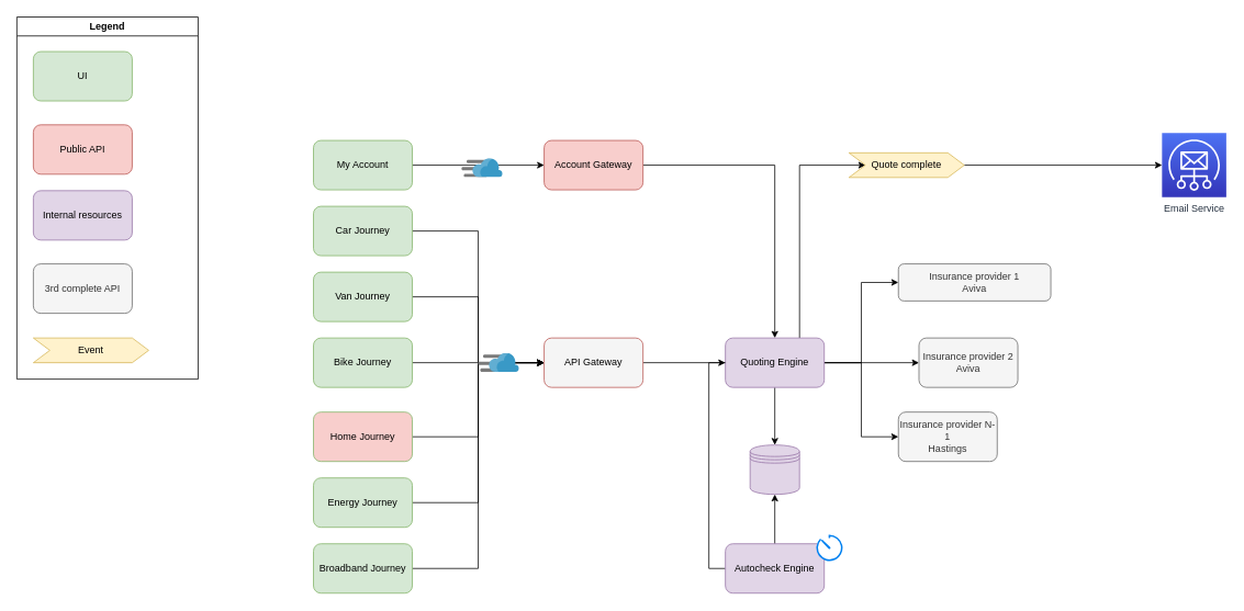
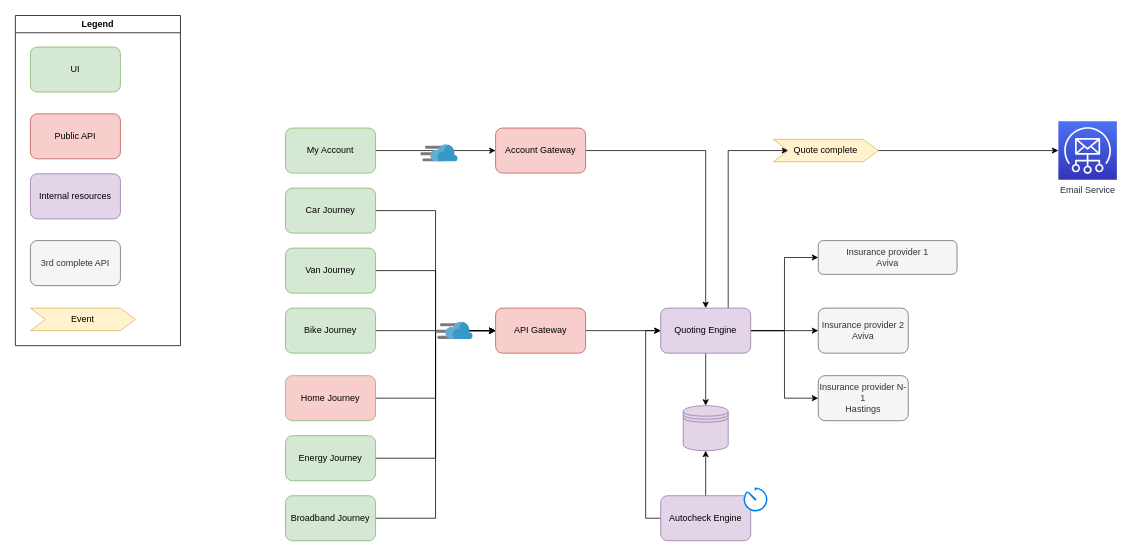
  <mxCell id="0" />
  <mxCell id="1" parent="0" />
  <mxCell id="2" style="edgeStyle=orthogonalEdgeStyle;rounded=0;orthogonalLoop=1;jettySize=auto;html=1;" parent="1" source="3" target="19" edge="1"><mxGeometry relative="1" as="geometry" /></mxCell>
  <mxCell id="3" value="My Account" style="rounded=1;whiteSpace=wrap;html=1;fillColor=#d5e8d4;strokeColor=#82b366;" parent="1" vertex="1"><mxGeometry x="380" y="170" width="120" height="60" as="geometry" /></mxCell>
  <mxCell id="4" style="edgeStyle=orthogonalEdgeStyle;rounded=0;orthogonalLoop=1;jettySize=auto;html=1;entryX=0;entryY=0.5;entryDx=0;entryDy=0;" parent="1" source="5" target="17" edge="1"><mxGeometry relative="1" as="geometry" /></mxCell>
  <mxCell id="5" value="Car Journey" style="rounded=1;whiteSpace=wrap;html=1;fillColor=#d5e8d4;strokeColor=#82b366;" parent="1" vertex="1"><mxGeometry x="380" y="250" width="120" height="60" as="geometry" /></mxCell>
  <mxCell id="6" style="edgeStyle=orthogonalEdgeStyle;rounded=0;orthogonalLoop=1;jettySize=auto;html=1;entryX=0;entryY=0.5;entryDx=0;entryDy=0;" parent="1" source="7" target="17" edge="1"><mxGeometry relative="1" as="geometry" /></mxCell>
  <mxCell id="7" value="Van Journey" style="rounded=1;whiteSpace=wrap;html=1;fillColor=#d5e8d4;strokeColor=#82b366;" parent="1" vertex="1"><mxGeometry x="380" y="330" width="120" height="60" as="geometry" /></mxCell>
  <mxCell id="8" style="edgeStyle=orthogonalEdgeStyle;rounded=0;orthogonalLoop=1;jettySize=auto;html=1;" parent="1" source="9" edge="1"><mxGeometry relative="1" as="geometry"><mxPoint x="660" y="440" as="targetPoint" /></mxGeometry></mxCell>
  <mxCell id="9" value="Bike Journey" style="rounded=1;whiteSpace=wrap;html=1;fillColor=#d5e8d4;strokeColor=#82b366;" parent="1" vertex="1"><mxGeometry x="380" y="410" width="120" height="60" as="geometry" /></mxCell>
  <mxCell id="10" style="edgeStyle=orthogonalEdgeStyle;rounded=0;orthogonalLoop=1;jettySize=auto;html=1;entryX=0;entryY=0.5;entryDx=0;entryDy=0;" parent="1" source="11" target="17" edge="1"><mxGeometry relative="1" as="geometry" /></mxCell>
  <mxCell id="11" value="Home Journey" style="rounded=1;whiteSpace=wrap;html=1;fillColor=#f8cecc;strokeColor=#82b366;" parent="1" vertex="1"><mxGeometry x="380" y="500" width="120" height="60" as="geometry" /></mxCell>
  <mxCell id="12" style="edgeStyle=orthogonalEdgeStyle;rounded=0;orthogonalLoop=1;jettySize=auto;html=1;entryX=0;entryY=0.5;entryDx=0;entryDy=0;" parent="1" source="13" target="17" edge="1"><mxGeometry relative="1" as="geometry" /></mxCell>
  <mxCell id="13" value="Energy Journey" style="rounded=1;whiteSpace=wrap;html=1;fillColor=#d5e8d4;strokeColor=#82b366;" parent="1" vertex="1"><mxGeometry x="380" y="580" width="120" height="60" as="geometry" /></mxCell>
  <mxCell id="14" style="edgeStyle=orthogonalEdgeStyle;rounded=0;orthogonalLoop=1;jettySize=auto;html=1;entryX=0;entryY=0.5;entryDx=0;entryDy=0;" parent="1" source="15" target="17" edge="1"><mxGeometry relative="1" as="geometry" /></mxCell>
  <mxCell id="15" value="Broadband Journey" style="rounded=1;whiteSpace=wrap;html=1;fillColor=#d5e8d4;strokeColor=#82b366;" parent="1" vertex="1"><mxGeometry x="380" y="660" width="120" height="60" as="geometry" /></mxCell>
  <mxCell id="16" style="edgeStyle=orthogonalEdgeStyle;rounded=0;orthogonalLoop=1;jettySize=auto;html=1;" parent="1" source="17" target="25" edge="1"><mxGeometry relative="1" as="geometry" /></mxCell>
- <mxCell id="17" value="API Gateway" style="rounded=1;whiteSpace=wrap;html=1;fillColor=#f5f5f5;strokeColor=#b85450;" parent="1" vertex="1"><mxGeometry x="660" y="410" width="120" height="60" as="geometry" /></mxCell>
+ <mxCell id="17" value="API Gateway" style="rounded=1;whiteSpace=wrap;html=1;fillColor=#f8cecc;strokeColor=#b85450;" parent="1" vertex="1"><mxGeometry x="660" y="410" width="120" height="60" as="geometry" /></mxCell>
  <mxCell id="18" style="edgeStyle=orthogonalEdgeStyle;rounded=0;orthogonalLoop=1;jettySize=auto;html=1;" parent="1" source="19" target="25" edge="1"><mxGeometry relative="1" as="geometry" /></mxCell>
  <mxCell id="19" value="Account Gateway" style="rounded=1;whiteSpace=wrap;html=1;fillColor=#f8cecc;strokeColor=#b85450;" parent="1" vertex="1"><mxGeometry x="660" y="170" width="120" height="60" as="geometry" /></mxCell>
  <mxCell id="20" style="edgeStyle=orthogonalEdgeStyle;rounded=0;orthogonalLoop=1;jettySize=auto;html=1;entryX=0.5;entryY=0;entryDx=0;entryDy=0;" parent="1" source="25" target="43" edge="1"><mxGeometry relative="1" as="geometry" /></mxCell>
  <mxCell id="21" style="edgeStyle=orthogonalEdgeStyle;rounded=0;orthogonalLoop=1;jettySize=auto;html=1;entryX=0;entryY=0.5;entryDx=0;entryDy=0;" parent="1" source="25" target="30" edge="1"><mxGeometry relative="1" as="geometry" /></mxCell>
  <mxCell id="22" style="edgeStyle=orthogonalEdgeStyle;rounded=0;orthogonalLoop=1;jettySize=auto;html=1;exitX=1;exitY=0.5;exitDx=0;exitDy=0;entryX=0;entryY=0.5;entryDx=0;entryDy=0;" parent="1" source="25" target="29" edge="1"><mxGeometry relative="1" as="geometry" /></mxCell>
  <mxCell id="23" style="edgeStyle=orthogonalEdgeStyle;rounded=0;orthogonalLoop=1;jettySize=auto;html=1;exitX=1;exitY=0.5;exitDx=0;exitDy=0;entryX=0;entryY=0.5;entryDx=0;entryDy=0;" parent="1" source="25" target="31" edge="1"><mxGeometry relative="1" as="geometry" /></mxCell>
  <mxCell id="24" style="edgeStyle=orthogonalEdgeStyle;rounded=0;orthogonalLoop=1;jettySize=auto;html=1;exitX=0.75;exitY=0;exitDx=0;exitDy=0;entryX=0;entryY=0.5;entryDx=0;entryDy=0;" parent="1" source="25" target="33" edge="1"><mxGeometry relative="1" as="geometry"><Array as="points"><mxPoint x="970" y="200" /></Array></mxGeometry></mxCell>
  <mxCell id="25" value="Quoting Engine" style="rounded=1;whiteSpace=wrap;html=1;fillColor=#e1d5e7;strokeColor=#9673a6;" parent="1" vertex="1"><mxGeometry x="880" y="410" width="120" height="60" as="geometry" /></mxCell>
  <mxCell id="26" style="edgeStyle=orthogonalEdgeStyle;rounded=0;orthogonalLoop=1;jettySize=auto;html=1;entryX=0.5;entryY=1;entryDx=0;entryDy=0;" parent="1" source="28" target="43" edge="1"><mxGeometry relative="1" as="geometry" /></mxCell>
- <mxCell id="27" style="edgeStyle=orthogonalEdgeStyle;rounded=0;orthogonalLoop=1;jettySize=auto;html=1;entryX=0;entryY=0.5;entryDx=0;entryDy=0;endArrow=none;" parent="1" source="28" target="25" edge="1"><mxGeometry relative="1" as="geometry"><Array as="points"><mxPoint x="860" y="690" /><mxPoint x="860" y="440" /></Array></mxGeometry></mxCell>
+ <mxCell id="27" style="edgeStyle=orthogonalEdgeStyle;rounded=0;orthogonalLoop=1;jettySize=auto;html=1;entryX=0;entryY=0.5;entryDx=0;entryDy=0;" parent="1" source="28" target="25" edge="1"><mxGeometry relative="1" as="geometry"><Array as="points"><mxPoint x="860" y="690" /><mxPoint x="860" y="440" /></Array></mxGeometry></mxCell>
  <mxCell id="28" value="Autocheck Engine" style="rounded=1;whiteSpace=wrap;html=1;fillColor=#e1d5e7;strokeColor=#9673a6;" parent="1" vertex="1"><mxGeometry x="880" y="660" width="120" height="60" as="geometry" /></mxCell>
- <mxCell id="29" value="&lt;div&gt;Insurance provider 2&lt;br&gt;&lt;/div&gt;&lt;div&gt;Aviva&lt;br&gt;&lt;/div&gt;" style="rounded=1;whiteSpace=wrap;html=1;fillColor=#f5f5f5;strokeColor=#666666;fontColor=#333333;" parent="1" vertex="1"><mxGeometry x="1115" y="410" width="120" height="60" as="geometry" /></mxCell>
+ <mxCell id="29" value="&lt;div&gt;Insurance provider 2&lt;br&gt;&lt;/div&gt;&lt;div&gt;Aviva&lt;br&gt;&lt;/div&gt;" style="rounded=1;whiteSpace=wrap;html=1;fillColor=#f5f5f5;strokeColor=#666666;fontColor=#333333;" parent="1" vertex="1"><mxGeometry x="1090" y="410" width="120" height="60" as="geometry" /></mxCell>
  <mxCell id="30" value="&lt;div&gt;Insurance provider 1&lt;/div&gt;&lt;div&gt;Aviva&lt;br&gt;&lt;/div&gt;" style="rounded=1;whiteSpace=wrap;html=1;fillColor=#f5f5f5;strokeColor=#666666;fontColor=#333333;" parent="1" vertex="1"><mxGeometry x="1090" y="320" width="185" height="45" as="geometry" /></mxCell>
  <mxCell id="31" value="&lt;div&gt;Insurance provider N-1&lt;br&gt;&lt;/div&gt;&lt;div&gt;Hastings&lt;br&gt;&lt;/div&gt;" style="rounded=1;whiteSpace=wrap;html=1;fillColor=#f5f5f5;strokeColor=#666666;fontColor=#333333;" parent="1" vertex="1"><mxGeometry x="1090" y="500" width="120" height="60" as="geometry" /></mxCell>
  <mxCell id="32" style="edgeStyle=orthogonalEdgeStyle;rounded=0;orthogonalLoop=1;jettySize=auto;html=1;exitX=1;exitY=0.5;exitDx=0;exitDy=0;" parent="1" source="33" target="34" edge="1"><mxGeometry relative="1" as="geometry" /></mxCell>
  <mxCell id="33" value="Quote complete" style="shape=step;perimeter=stepPerimeter;whiteSpace=wrap;html=1;fixedSize=1;fillColor=#fff2cc;strokeColor=#d6b656;" parent="1" vertex="1"><mxGeometry x="1030" y="185" width="140" height="30" as="geometry" /></mxCell>
  <mxCell id="34" value="Email Service" style="sketch=0;points=[[0,0,0],[0.25,0,0],[0.5,0,0],[0.75,0,0],[1,0,0],[0,1,0],[0.25,1,0],[0.5,1,0],[0.75,1,0],[1,1,0],[0,0.25,0],[0,0.5,0],[0,0.75,0],[1,0.25,0],[1,0.5,0],[1,0.75,0]];outlineConnect=0;fontColor=#232F3E;gradientColor=#4D72F3;gradientDirection=north;fillColor=#3334B9;strokeColor=#ffffff;dashed=0;verticalLabelPosition=bottom;verticalAlign=top;align=center;html=1;fontSize=12;fontStyle=0;aspect=fixed;shape=mxgraph.aws4.resourceIcon;resIcon=mxgraph.aws4.simple_email_service;" parent="1" vertex="1"><mxGeometry x="1410" y="161" width="78" height="78" as="geometry" /></mxCell>
  <mxCell id="35" value="UI" style="rounded=1;whiteSpace=wrap;html=1;fillColor=#d5e8d4;strokeColor=#82b366;" parent="1" vertex="1"><mxGeometry x="40" y="62" width="120" height="60" as="geometry" /></mxCell>
  <mxCell id="36" value="Public API" style="rounded=1;whiteSpace=wrap;html=1;fillColor=#f8cecc;strokeColor=#b85450;" parent="1" vertex="1"><mxGeometry x="40" y="151" width="120" height="60" as="geometry" /></mxCell>
  <mxCell id="37" value="Internal resources" style="rounded=1;whiteSpace=wrap;html=1;fillColor=#e1d5e7;strokeColor=#9673a6;" parent="1" vertex="1"><mxGeometry x="40" y="231" width="120" height="60" as="geometry" /></mxCell>
  <mxCell id="38" value="3rd complete API" style="rounded=1;whiteSpace=wrap;html=1;fillColor=#f5f5f5;strokeColor=#666666;fontColor=#333333;" parent="1" vertex="1"><mxGeometry x="40" y="320" width="120" height="60" as="geometry" /></mxCell>
  <mxCell id="39" value="Legend" style="swimlane;whiteSpace=wrap;html=1;" parent="1" vertex="1"><mxGeometry y="20" width="220" height="440" as="geometry" x="20" /></mxCell>
  <mxCell id="40" value="Event" style="shape=step;perimeter=stepPerimeter;whiteSpace=wrap;html=1;fixedSize=1;fillColor=#fff2cc;strokeColor=#d6b656;" parent="39" vertex="1"><mxGeometry x="20" y="390" width="140" height="30" as="geometry" /></mxCell>
  <mxCell id="41" value="" style="image;sketch=0;aspect=fixed;html=1;points=[];align=center;fontSize=12;image=img/lib/mscae/Content_Delivery_Network.svg;" parent="1" vertex="1"><mxGeometry x="560" y="192" width="50" height="23" as="geometry" /></mxCell>
  <mxCell id="42" value="" style="image;sketch=0;aspect=fixed;html=1;points=[];align=center;fontSize=12;image=img/lib/mscae/Content_Delivery_Network.svg;" parent="1" vertex="1"><mxGeometry x="580" y="428.5" width="50" height="23" as="geometry" /></mxCell>
  <mxCell id="43" value="" style="shape=datastore;whiteSpace=wrap;html=1;fillColor=#e1d5e7;strokeColor=#9673a6;" parent="1" vertex="1"><mxGeometry x="910" y="540" width="60" height="60" as="geometry" /></mxCell>
  <mxCell id="44" value="" style="html=1;verticalLabelPosition=bottom;align=center;labelBackgroundColor=#ffffff;verticalAlign=top;strokeWidth=2;strokeColor=#0080F0;shadow=0;dashed=0;shape=mxgraph.ios7.icons.gauge;" parent="1" vertex="1"><mxGeometry x="990" y="650" width="32.4" height="31.5" as="geometry" /></mxCell>
